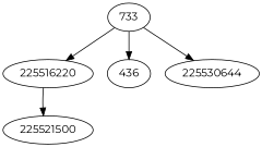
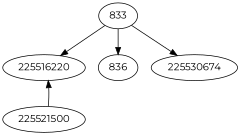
  strict digraph {
    fontname=Montserrat
    node [fontname=Montserrat]
    edge [fontname=Montserrat]
-   833 [label=733]
+   833
    225516220
-   836 [label=436]
-   225530674 [label=225530644]
+   836
+   225530674
    225521500
    833 -> 225516220
    833 -> 836
    833 -> 225530674
-   225516220 -> 225521500
+   225521500 -> 225516220
  }
